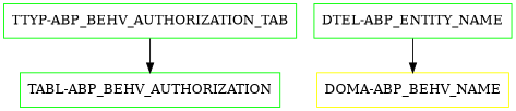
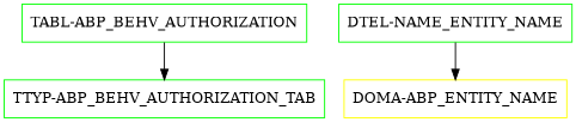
  digraph {
    node [color=green shape=box]
    "TTYP-ABP_BEHV_AUTHORIZATION_TAB"
    "TABL-ABP_BEHV_AUTHORIZATION"
-   "DOMA-ABP_ENTITY_NAME" [color=yellow label="DOMA-ABP_BEHV_NAME"]
-   "DTEL-ABP_ENTITY_NAME"
-   "TTYP-ABP_BEHV_AUTHORIZATION_TAB" -> "TABL-ABP_BEHV_AUTHORIZATION"
+   "DOMA-ABP_ENTITY_NAME" [color=yellow]
+   "DTEL-ABP_ENTITY_NAME" [label="DTEL-NAME_ENTITY_NAME"]
+   "TABL-ABP_BEHV_AUTHORIZATION" -> "TTYP-ABP_BEHV_AUTHORIZATION_TAB"
    "DTEL-ABP_ENTITY_NAME" -> "DOMA-ABP_ENTITY_NAME"
  }
